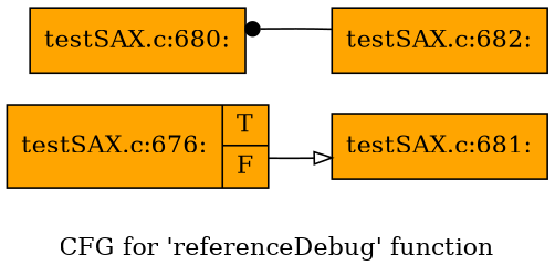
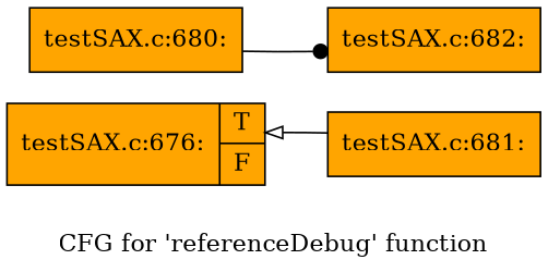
  digraph {
    label="CFG for 'referenceDebug' function"
    rankdir=LR
    node [fillcolor=orange shape=record style=filled]
    n1 [label="{testSAX.c:676:|{<s0>T|<s1>F}}"]
    n2 [label="{testSAX.c:681:}"]
    n3 [label="{testSAX.c:680:}"]
    n4 [label="{testSAX.c:682:}"]
-   n1 -> n2 [arrowhead=onormal]
-   n4 -> n3 [arrowhead=dot]
+   n2 -> n1 [arrowhead=onormal]
+   n3 -> n4 [arrowhead=dot]
  }
